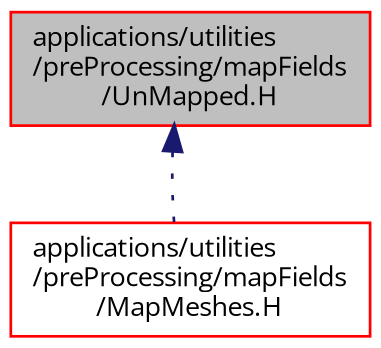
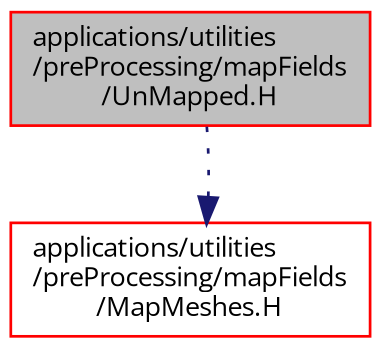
  digraph {
    fontname="Open Sans"
    node [color=red fontname="Open Sans" fontsize=10 shape=record]
    n1 [fillcolor=grey75 fontcolor=black height=0.2 label="applications/utilities\l/preProcessing/mapFields\l/UnMapped.H" style=filled width=0.4]
    n2 [height=0.2 label="applications/utilities\l/preProcessing/mapFields\l/MapMeshes.H" width=0.4]
-   n1 -> n2 [color=midnightblue dir=back fontname="Open Sans" fontsize=10 labelfontname=FreeSans labelfontsize=10 style=dotted]
+   n2 -> n1 [color=midnightblue dir=back fontname="Open Sans" fontsize=10 labelfontname=FreeSans labelfontsize=10 style=dotted]
  }
